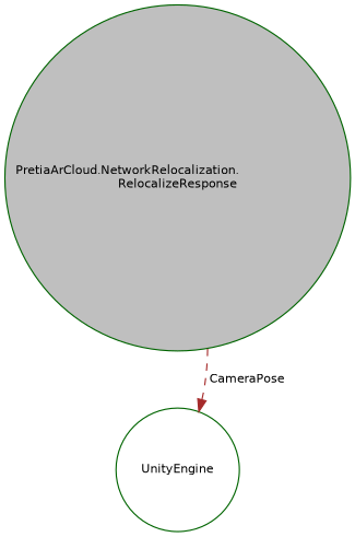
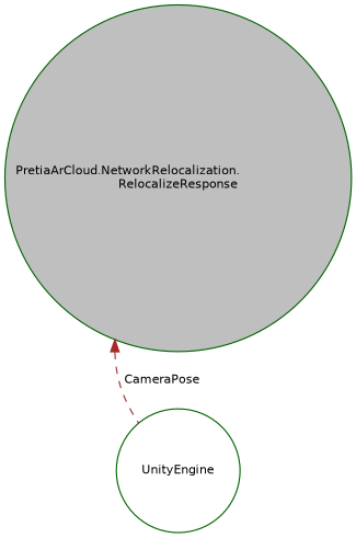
  digraph {
    node [color=darkgreen fontname=Helvetica fontsize=10 shape=circle style=filled]
    n1 [fillcolor=grey75 fontcolor=black height=0.2 label="PretiaArCloud.NetworkRelocalization.\lRelocalizeResponse" width=0.4]
    n2 [fillcolor=white height=0.2 label=UnityEngine width=0.4]
-   n2 -> n1 [color=brown dir=back fontname=Helvetica fontsize=10 label=" CameraPose" labelfontname=Helvetica labelfontsize=10 style=dashed]
+   n1 -> n2 [color=brown dir=back fontname=Helvetica fontsize=10 label=" CameraPose" labelfontname=Helvetica labelfontsize=10 style=dashed]
  }
